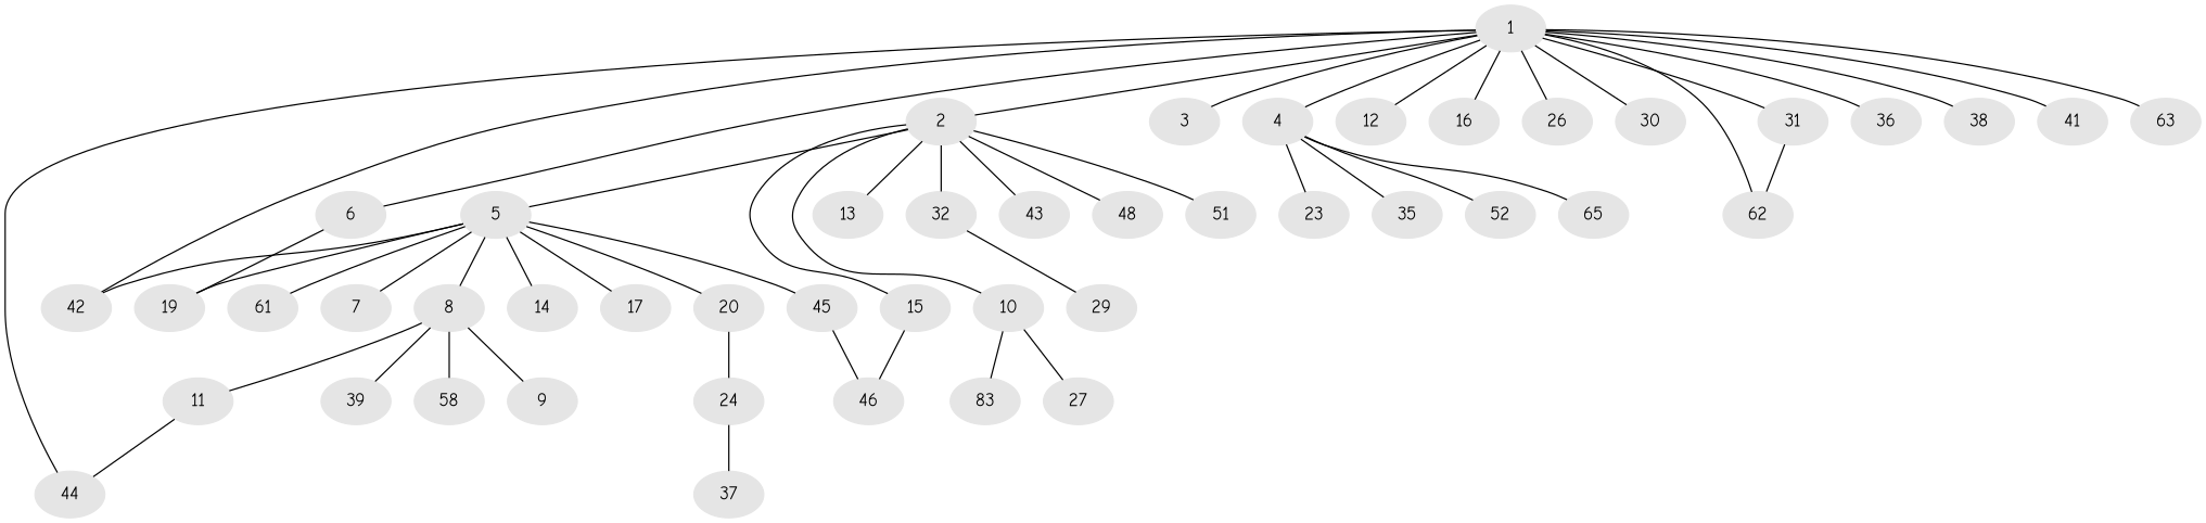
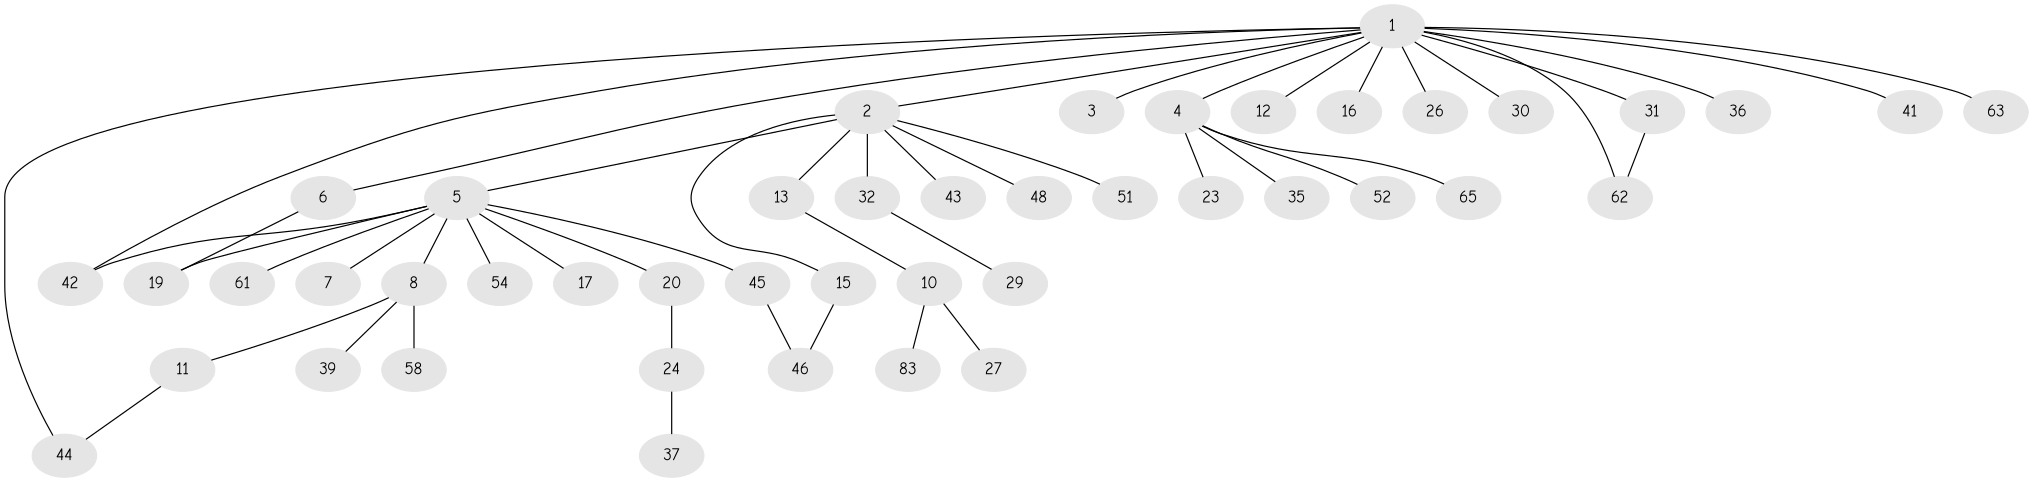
  graph {
    fontname="Comic Neue"
    node [color=gray90 fontname="Comic Neue" style=filled]
    edge [fontname="Comic Neue"]
    1 [super="+50"]
    2 [super="+21"]
    3 [super="+54"]
    4 [super="+40"]
    6
    12
    16
    26
    30
    31 [super="+64"]
    36
-   38
    41
    42
    44
    62
    63
    5 [super="+18"]
    10 [super="+25"]
    13 [super="+22"]
    15 [super="+28"]
    32 [super="+59"]
    43
    48
    51
    23
    35
    52
    65
    19 [super="+55"]
    7 [super="+56"]
    8 [super="+34"]
-   14
+   14 [label=54]
    17
    20
    45 [super="+60"]
    61
    27
    n39 [label=83]
    46 [super="+49"]
    29
-   9
    11 [super="+53"]
    39
    58
    24 [super="+57"]
    37 [super="+47"]
    1 -- 2
    1 -- 3
    1 -- 4
    1 -- 6
    1 -- 12
    1 -- 16
    1 -- 26
    1 -- 30
    1 -- 31
    1 -- 36
-   1 -- 38
    1 -- 41
    1 -- 42
    1 -- 44
    1 -- 62
    1 -- 63
    2 -- 5
-   2 -- 10
+   13 -- 10
    2 -- 13
    2 -- 15
    2 -- 32
    2 -- 43
    2 -- 48
    2 -- 51
    4 -- 23
    4 -- 35
    4 -- 52
    4 -- 65
    6 -- 19
    31 -- 62
    5 -- 42
    5 -- 19
    5 -- 7
    5 -- 8
    5 -- 14
    5 -- 17
    5 -- 20
    5 -- 45
    5 -- 61
    10 -- 27
    10 -- n39
    15 -- 46
    32 -- 29
-   8 -- 9
    8 -- 11
    8 -- 39
    8 -- 58
    20 -- 24
    45 -- 46
    11 -- 44
    24 -- 37
  }
